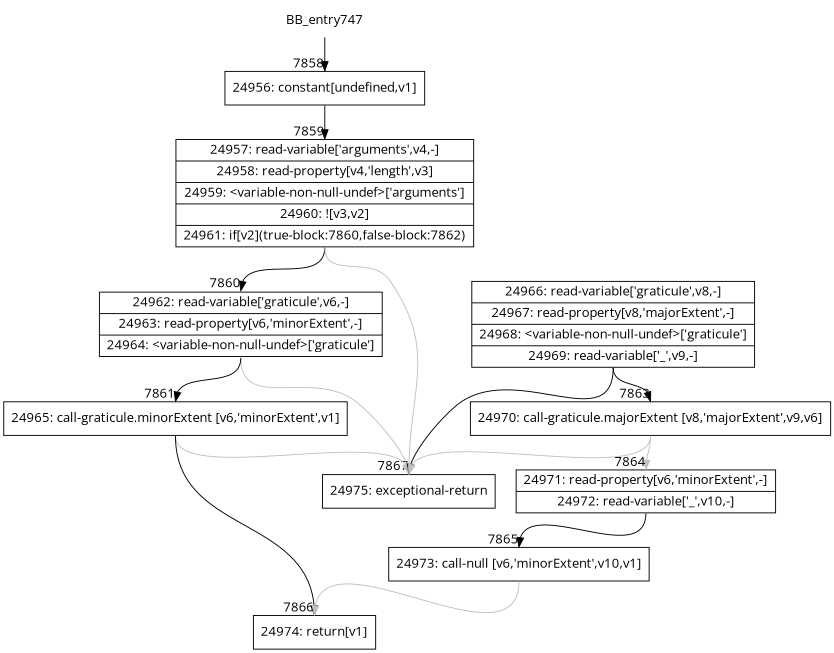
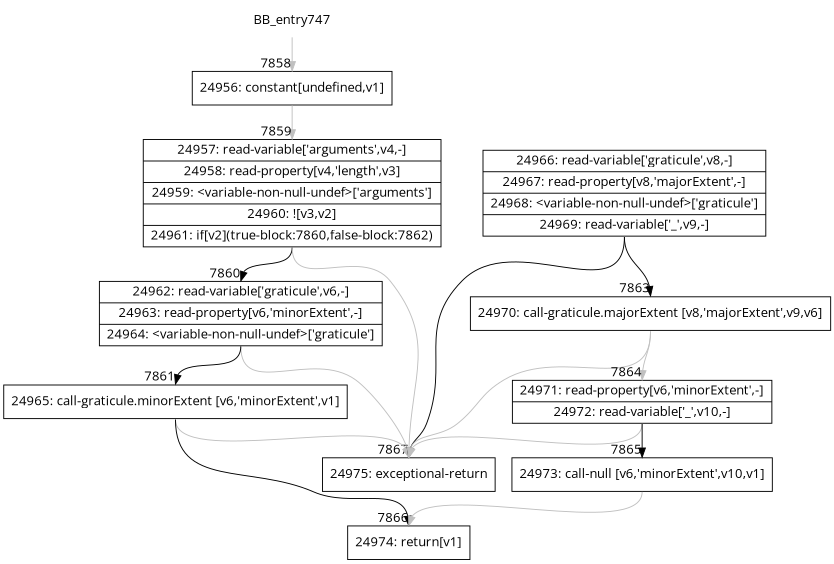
  digraph {
    fontname="Open Sans"
    rankdir=TD
    node [fontname="Open Sans" shape=record]
    edge [fontname="Open Sans" headport=n tailport=s]
    n1 [label=BB_entry747 shape=none]
    n2 [label="{24956: constant[undefined,v1]}"]
    n3 [label="{24957: read-variable['arguments',v4,-]|24958: read-property[v4,'length',v3]|24959: \<variable-non-null-undef\>['arguments']|24960: ![v3,v2]|24961: if[v2](true-block:7860,false-block:7862)}"]
    n4 [label="{24962: read-variable['graticule',v6,-]|24963: read-property[v6,'minorExtent',-]|24964: \<variable-non-null-undef\>['graticule']}"]
    n5 [label="{24975: exceptional-return}"]
    n6 [label="{24965: call-graticule.minorExtent [v6,'minorExtent',v1]}"]
    n7 [label="{24966: read-variable['graticule',v8,-]|24967: read-property[v8,'majorExtent',-]|24968: \<variable-non-null-undef\>['graticule']|24969: read-variable['_',v9,-]}"]
    n8 [label="{24970: call-graticule.majorExtent [v8,'majorExtent',v9,v6]}"]
    n9 [label="{24974: return[v1]}"]
    n10 [label="{24971: read-property[v6,'minorExtent',-]|24972: read-variable['_',v10,-]}"]
    n11 [label="{24973: call-null [v6,'minorExtent',v10,v1]}"]
-   n1 -> n2 [headlabel="    7858"]
-   n2 -> n3 [headlabel="      7859"]
+   n1 -> n2 [headlabel="    7858" color=gray]
+   n2 -> n3 [headlabel="      7859" color=gray]
    n3 -> n4 [headlabel="      7860"]
    n3 -> n5 [color=gray headlabel="      7867"]
    n4 -> n5 [color=gray]
    n4 -> n6 [headlabel="      7861"]
    n6 -> n5 [color=gray]
    n6 -> n9 [headlabel="      7866"]
    n7 -> n5 [color=black]
    n7 -> n8 [headlabel="      7863"]
    n8 -> n5 [color=gray]
    n8 -> n10 [color=gray headlabel="      7864"]
+   n10 -> n5 [color=gray]
    n10 -> n11 [headlabel="      7865"]
    n11 -> n9 [color=gray]
  }
